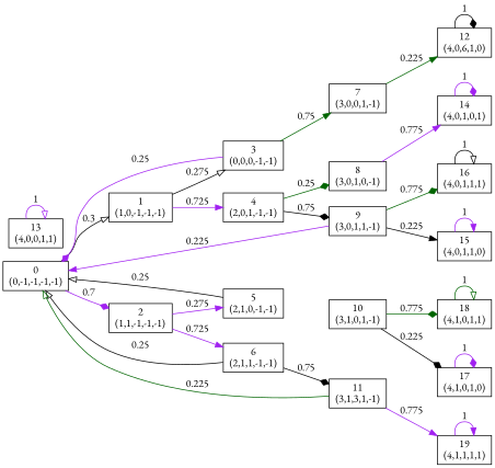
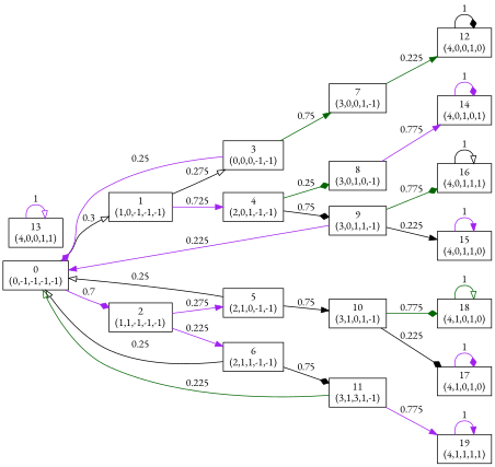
  digraph {
    fontname="EB Garamond"
    rankdir=LR
    node [fontname="EB Garamond" shape=box]
    edge [arrowhead=normal color=purple fontname="EB Garamond"]
    n1 [label="0\n(0,-1,-1,-1,-1)"]
    n2 [label="1\n(1,0,-1,-1,-1)"]
    n3 [label="2\n(1,1,-1,-1,-1)"]
    n4 [label="3\n(0,0,0,-1,-1)"]
    n5 [label="4\n(2,0,1,-1,-1)"]
    n6 [label="5\n(2,1,0,-1,-1)"]
    n7 [label="6\n(2,1,1,-1,-1)"]
    n8 [label="7\n(3,0,0,1,-1)"]
    n9 [label="8\n(3,0,1,0,-1)"]
    n10 [label="9\n(3,0,1,1,-1)"]
    n11 [label="10\n(3,1,0,1,-1)"]
    n12 [label="11\n(3,1,3,1,-1)"]
-   n13 [label="12\n(4,0,6,1,0)"]
+   n13 [label="12\n(4,0,0,1,0)"]
    n14 [label="14\n(4,0,1,0,1)"]
    n15 [label="15\n(4,0,1,1,0)"]
    n16 [label="16\n(4,0,1,1,1)"]
    n17 [label="17\n(4,1,0,1,0)"]
-   n18 [label="18\n(4,1,0,1,1)"]
+   n18 [label="18\n(4,1,0,1,0)"]
    n19 [label="19\n(4,1,1,1,1)"]
    n20 [label="13\n(4,0,0,1,1)"]
    n1 -> n2 [arrowhead=onormal color=black label=0.3]
    n1 -> n3 [arrowhead=diamond label=0.7]
    n2 -> n4 [arrowhead=onormal color=black label=0.275]
    n2 -> n5 [label=0.725]
    n3 -> n6 [label=0.275]
-   n3 -> n7 [label=0.725]
+   n3 -> n7 [label=0.225]
    n4 -> n1 [arrowhead=diamond label=0.25]
    n4 -> n8 [color=darkgreen label=0.75]
    n5 -> n9 [arrowhead=diamond color=darkgreen label=0.25]
    n5 -> n10 [arrowhead=diamond color=black label=0.75]
    n6 -> n1 [arrowhead=onormal color=black label=0.25]
+   n6 -> n11 [color=black label=0.75]
    n7 -> n1 [arrowhead=onormal color=black label=0.25]
    n7 -> n12 [arrowhead=diamond color=black label=0.75]
    n8 -> n13 [color=darkgreen label=0.225]
    n9 -> n14 [label=0.775]
    n10 -> n1 [label=0.225]
    n10 -> n15 [color=black label=0.225]
    n10 -> n16 [arrowhead=diamond color=darkgreen label=0.775]
    n11 -> n17 [arrowhead=diamond color=black label=0.225]
    n11 -> n18 [arrowhead=diamond color=darkgreen label=0.775]
    n12 -> n1 [arrowhead=onormal color=darkgreen label=0.225]
    n12 -> n19 [label=0.775]
    n13 -> n13 [arrowhead=diamond color=black label=1]
    n14 -> n14 [arrowhead=diamond label=1]
    n15 -> n15 [label=1]
    n16 -> n16 [arrowhead=onormal color=black label=1]
    n17 -> n17 [arrowhead=diamond label=1]
    n18 -> n18 [arrowhead=onormal color=darkgreen label=1]
    n19 -> n19 [label=1]
    n20 -> n20 [arrowhead=onormal label=1]
  }
